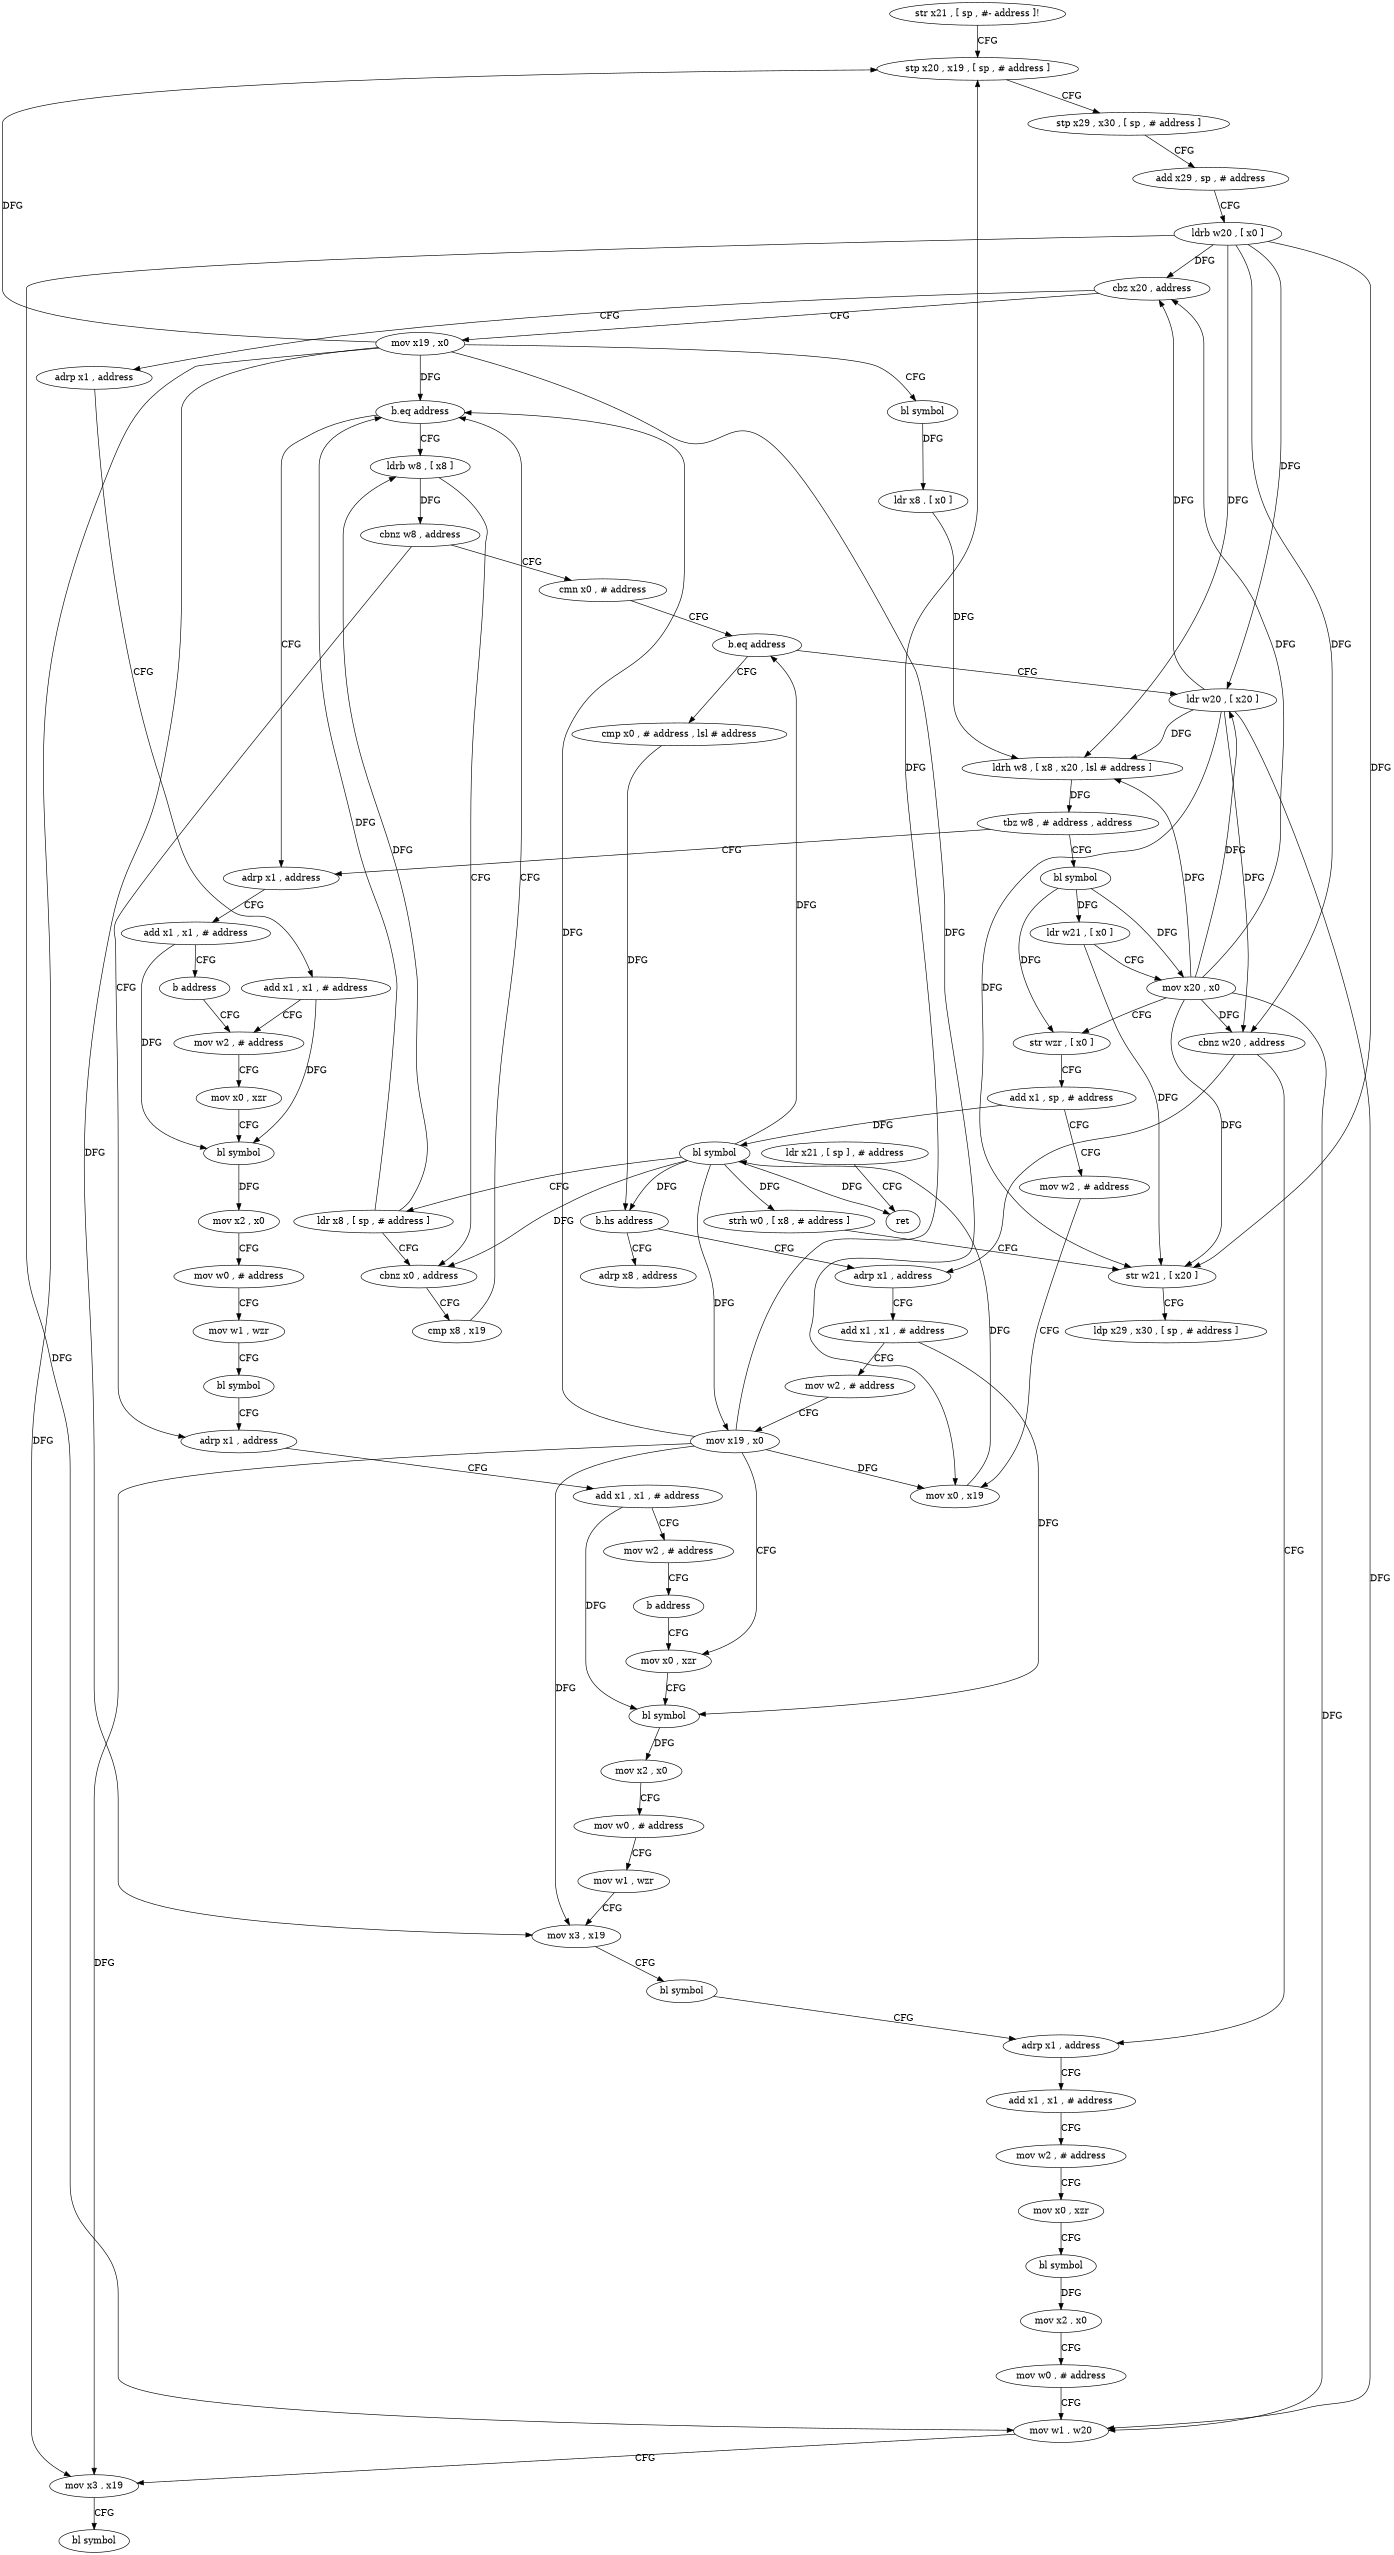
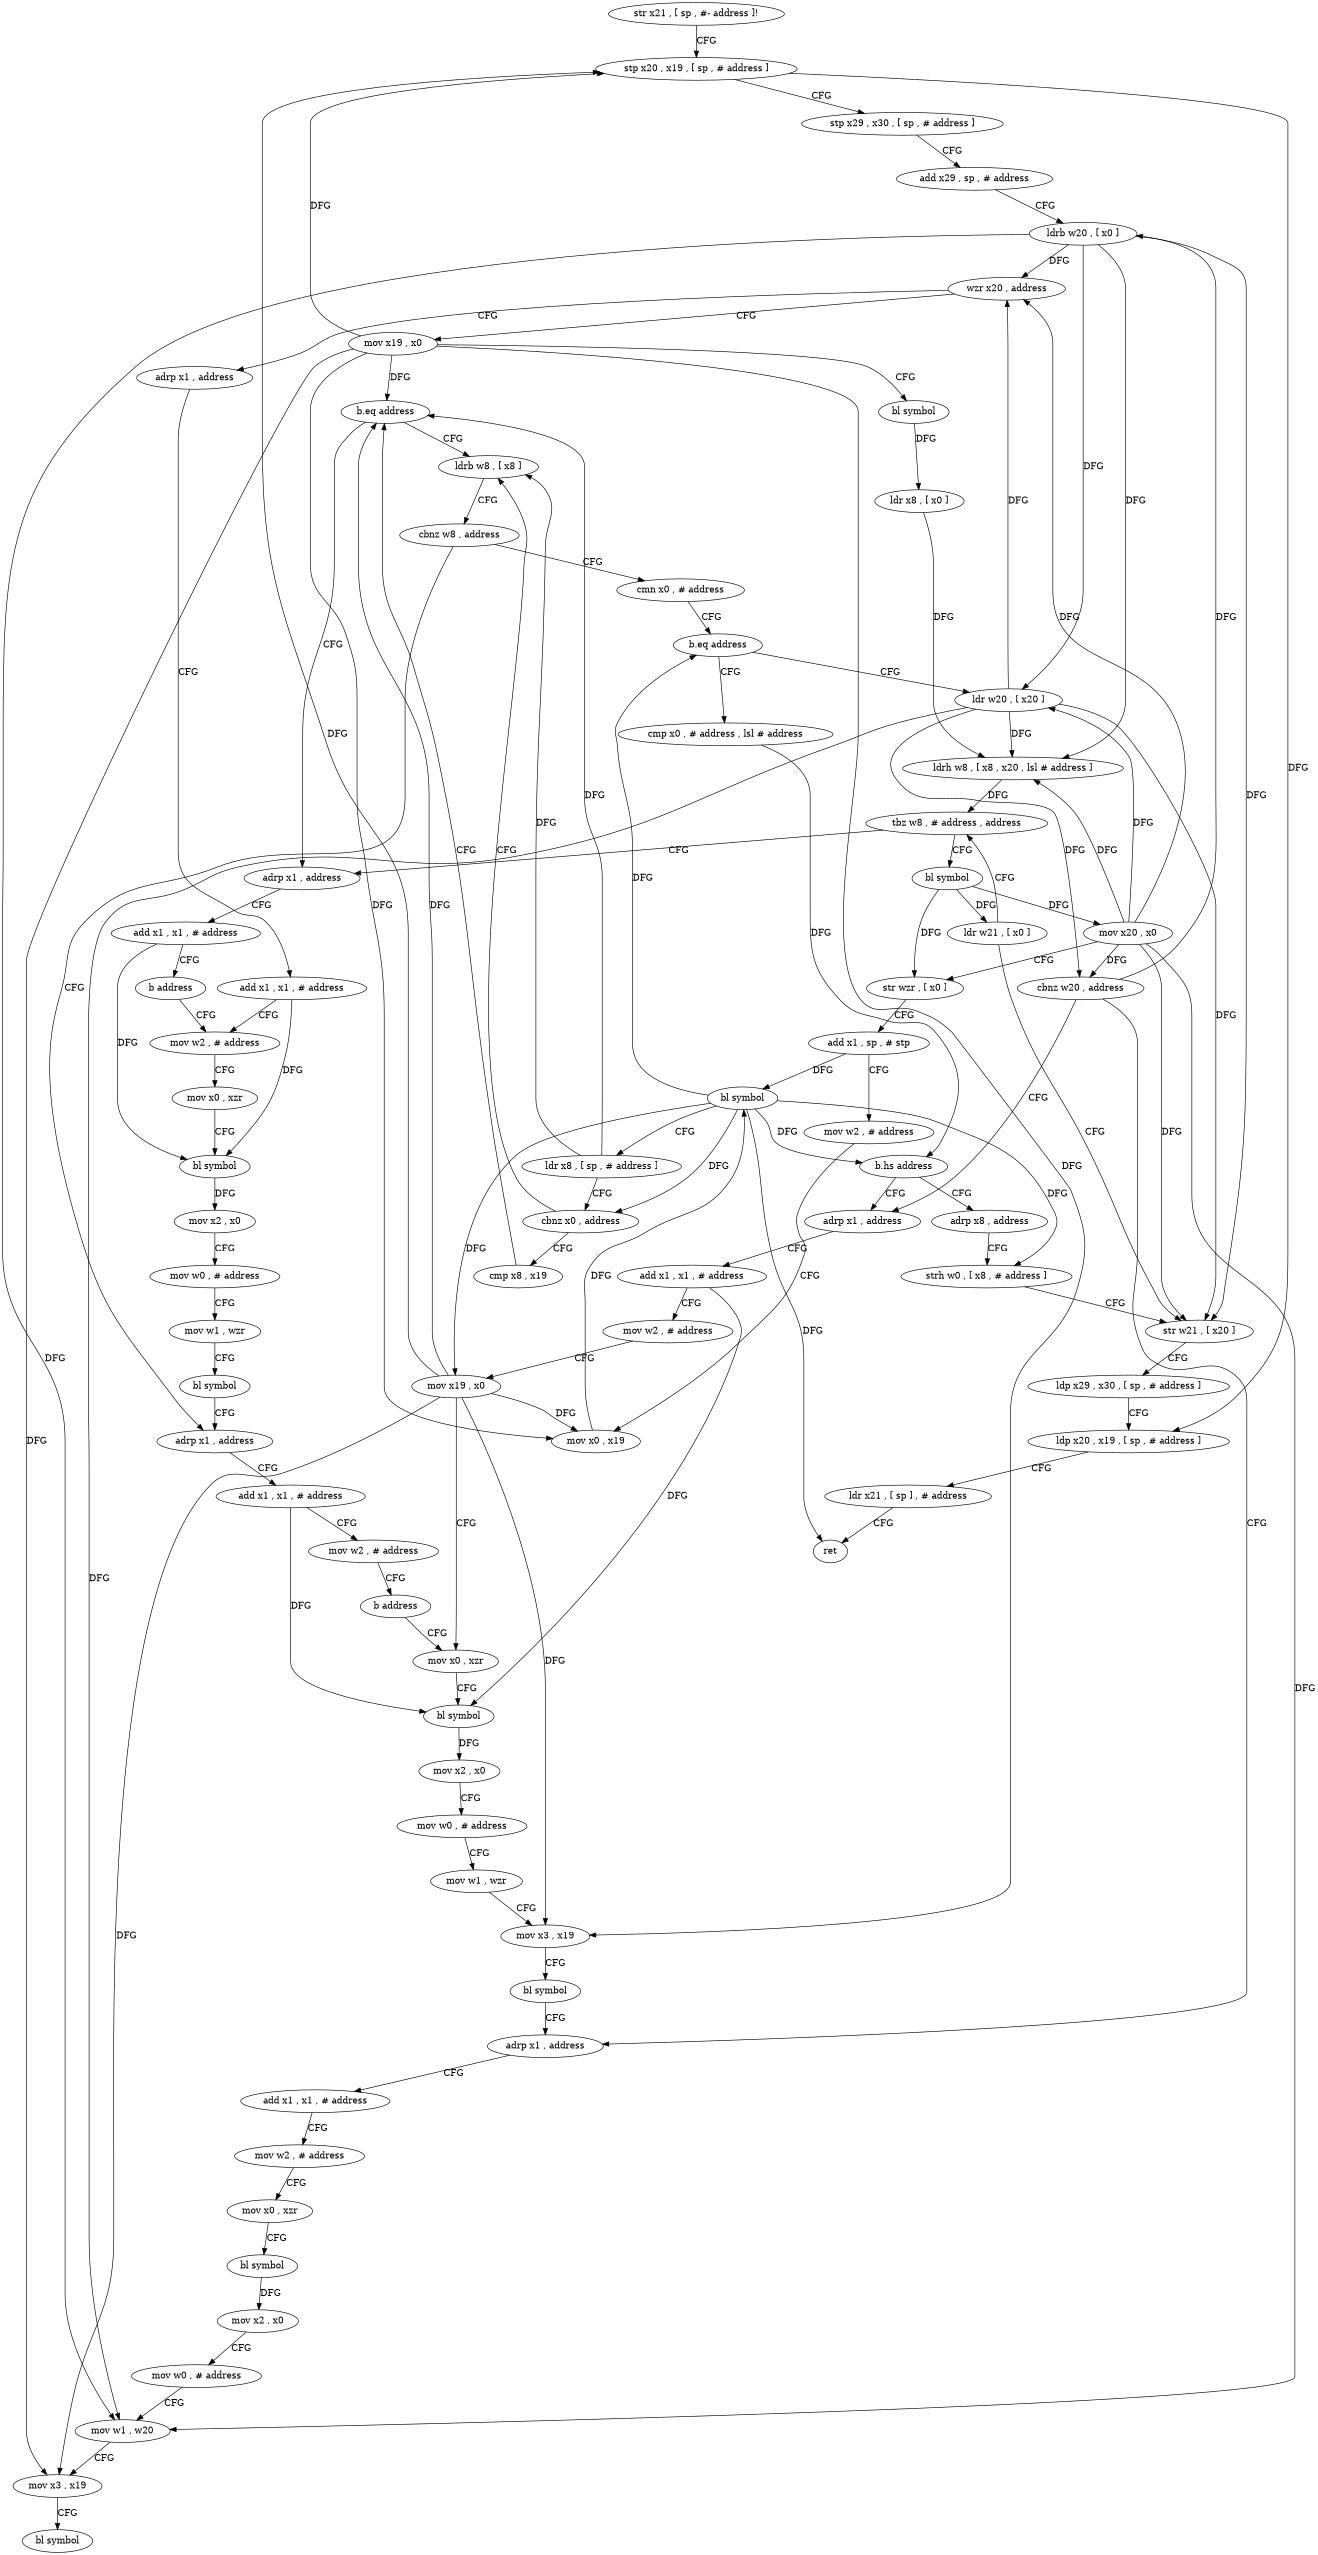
  digraph {
    n1 [label="str x21 , [ sp , #- address ]!"]
    n2 [label="stp x20 , x19 , [ sp , # address ]"]
    n3 [label="stp x29 , x30 , [ sp , # address ]"]
+   n4 [label="ldp x20 , x19 , [ sp , # address ]"]
    n5 [label="add x29 , sp , # address"]
    n6 [label="ldr x21 , [ sp ] , # address"]
    n7 [label="ldrb w20 , [ x0 ]"]
-   n8 [label="cbz x20 , address"]
+   n8 [label="wzr x20 , address"]
    n9 [label="ldrh w8 , [ x8 , x20 , lsl # address ]"]
    n10 [label="ldr w20 , [ x20 ]"]
    n11 [label="cbnz w20 , address"]
    n12 [label="mov w1 , w20"]
    n13 [label="str w21 , [ x20 ]"]
    n14 [label="adrp x1 , address"]
    n15 [label="mov x19 , x0"]
    n16 [label="tbz w8 , # address , address"]
    n17 [label="adrp x1 , address"]
    n18 [label="adrp x1 , address"]
    n19 [label="mov x3 , x19"]
    n20 [label="ldp x29 , x30 , [ sp , # address ]"]
    n21 [label="add x1 , x1 , # address"]
    n22 [label="bl symbol"]
    n23 [label="mov x3 , x19"]
    n24 [label="mov x0 , x19"]
    n25 [label="b.eq address"]
    n26 [label="mov w2 , # address"]
    n27 [label="bl symbol"]
    n28 [label="ldr x8 , [ x0 ]"]
    n29 [label="bl symbol"]
    n30 [label="bl symbol"]
    n31 [label="adrp x1 , address"]
    n32 [label="ldrb w8 , [ x8 ]"]
    n33 [label="bl symbol"]
    n34 [label="mov x0 , xzr"]
    n35 [label="mov x2 , x0"]
    n36 [label="bl symbol"]
    n37 [label="add x1 , x1 , # address"]
    n38 [label="ldr w21 , [ x0 ]"]
    n39 [label="mov x20 , x0"]
    n40 [label="str wzr , [ x0 ]"]
    n41 [label="b address"]
-   n42 [label="add x1 , sp , # address"]
+   n42 [label="add x1 , sp , # stp"]
    n43 [label="mov x0 , xzr"]
    n44 [label="bl symbol"]
    n45 [label="mov x2 , x0"]
    n46 [label="mov w0 , # address"]
    n47 [label="mov w1 , wzr"]
    n48 [label="add x1 , x1 , # address"]
    n49 [label="mov w2 , # address"]
    n50 [label="mov w2 , # address"]
    n51 [label="ldr x8 , [ sp , # address ]"]
    n52 [label="cbnz x0 , address"]
    n53 [label="b.eq address"]
    n54 [label="b.hs address"]
    n55 [label="mov x19 , x0"]
    n56 [label="strh w0 , [ x8 , # address ]"]
    n57 [label=ret]
    n58 [label="cmp x8 , x19"]
    n59 [label="cmp x0 , # address , lsl # address"]
    n60 [label="adrp x8 , address"]
    n61 [label="cbnz w8 , address"]
    n62 [label="adrp x1 , address"]
    n63 [label="cmn x0 , # address"]
    n64 [label="mov w0 , # address"]
    n65 [label="mov w1 , wzr"]
    n66 [label="bl symbol"]
    n67 [label="add x1 , x1 , # address"]
    n68 [label="mov w2 , # address"]
    n69 [label="b address"]
    n70 [label="add x1 , x1 , # address"]
    n71 [label="mov w2 , # address"]
    n72 [label="mov x0 , xzr"]
    n73 [label="bl symbol"]
    n74 [label="mov x2 , x0"]
    n75 [label="mov w0 , # address"]
    n1 -> n2 [label=CFG]
    n2 -> n3 [label=CFG]
+   n2 -> n4 [label=DFG]
    n3 -> n5 [label=CFG]
+   n4 -> n6 [label=CFG]
    n5 -> n7 [label=CFG]
    n6 -> n57 [label=CFG]
    n7 -> n8 [label=DFG]
    n7 -> n9 [label=DFG]
    n7 -> n10 [label=DFG]
-   n7 -> n11 [label=DFG]
+   n11 -> n7 [label=DFG]
    n7 -> n12 [label=DFG]
    n7 -> n13 [label=DFG]
    n8 -> n14 [label=CFG]
    n8 -> n15 [label=CFG]
    n9 -> n16 [label=DFG]
    n10 -> n8 [label=DFG]
    n10 -> n9 [label=DFG]
    n10 -> n11 [label=DFG]
    n10 -> n12 [label=DFG]
    n10 -> n13 [label=DFG]
    n11 -> n17 [label=CFG]
    n11 -> n18 [label=CFG]
    n12 -> n19 [label=CFG]
    n13 -> n20 [label=CFG]
    n14 -> n21 [label=CFG]
    n15 -> n2 [label=DFG]
    n15 -> n19 [label=DFG]
    n15 -> n22 [label=CFG]
    n15 -> n23 [label=DFG]
    n15 -> n24 [label=DFG]
    n15 -> n25 [label=DFG]
    n16 -> n31 [label=CFG]
    n16 -> n36 [label=CFG]
    n17 -> n48 [label=CFG]
    n18 -> n70 [label=CFG]
    n19 -> n33 [label=CFG]
+   n20 -> n4 [label=CFG]
    n21 -> n26 [label=CFG]
    n21 -> n27 [label=DFG]
    n22 -> n28 [label=DFG]
    n23 -> n29 [label=CFG]
    n24 -> n30 [label=DFG]
    n25 -> n31 [label=CFG]
    n25 -> n32 [label=CFG]
    n26 -> n34 [label=CFG]
    n27 -> n35 [label=DFG]
    n28 -> n9 [label=DFG]
    n29 -> n17 [label=CFG]
    n30 -> n51 [label=CFG]
    n30 -> n52 [label=DFG]
    n30 -> n53 [label=DFG]
    n30 -> n54 [label=DFG]
    n30 -> n55 [label=DFG]
    n30 -> n56 [label=DFG]
    n30 -> n57 [label=DFG]
    n31 -> n37 [label=CFG]
-   n32 -> n61 [label=DFG]
+   n32 -> n61 [label=CFG]
    n34 -> n27 [label=CFG]
    n35 -> n64 [label=CFG]
    n36 -> n38 [label=DFG]
    n36 -> n39 [label=DFG]
    n36 -> n40 [label=DFG]
    n37 -> n27 [label=DFG]
    n37 -> n41 [label=CFG]
-   n38 -> n13 [label=DFG]
-   n38 -> n39 [label=CFG]
+   n38 -> n13 [label=CFG]
+   n38 -> n16 [label=CFG]
    n39 -> n8 [label=DFG]
    n39 -> n9 [label=DFG]
    n39 -> n10 [label=DFG]
    n39 -> n11 [label=DFG]
    n39 -> n12 [label=DFG]
    n39 -> n13 [label=DFG]
    n39 -> n40 [label=CFG]
    n40 -> n42 [label=CFG]
    n41 -> n26 [label=CFG]
    n42 -> n30 [label=DFG]
    n42 -> n50 [label=CFG]
    n43 -> n44 [label=CFG]
    n44 -> n45 [label=DFG]
    n45 -> n46 [label=CFG]
    n46 -> n47 [label=CFG]
    n47 -> n23 [label=CFG]
    n48 -> n49 [label=CFG]
    n49 -> n72 [label=CFG]
    n50 -> n24 [label=CFG]
    n51 -> n25 [label=DFG]
    n51 -> n32 [label=DFG]
    n51 -> n52 [label=CFG]
-   n32 -> n52 [label=CFG]
+   n52 -> n32 [label=CFG]
    n52 -> n58 [label=CFG]
    n53 -> n10 [label=CFG]
    n53 -> n59 [label=CFG]
    n54 -> n18 [label=CFG]
    n54 -> n60 [label=CFG]
    n55 -> n2 [label=DFG]
    n55 -> n19 [label=DFG]
    n55 -> n23 [label=DFG]
    n55 -> n24 [label=DFG]
    n55 -> n25 [label=DFG]
    n55 -> n43 [label=CFG]
    n56 -> n13 [label=CFG]
    n58 -> n25 [label=CFG]
    n59 -> n54 [label=DFG]
+   n60 -> n56 [label=CFG]
    n61 -> n62 [label=CFG]
    n61 -> n63 [label=CFG]
    n62 -> n67 [label=CFG]
    n63 -> n53 [label=CFG]
    n64 -> n65 [label=CFG]
    n65 -> n66 [label=CFG]
    n66 -> n62 [label=CFG]
    n67 -> n44 [label=DFG]
    n67 -> n68 [label=CFG]
    n68 -> n69 [label=CFG]
    n69 -> n43 [label=CFG]
    n70 -> n44 [label=DFG]
    n70 -> n71 [label=CFG]
    n71 -> n55 [label=CFG]
    n72 -> n73 [label=CFG]
    n73 -> n74 [label=DFG]
    n74 -> n75 [label=CFG]
    n75 -> n12 [label=CFG]
  }
